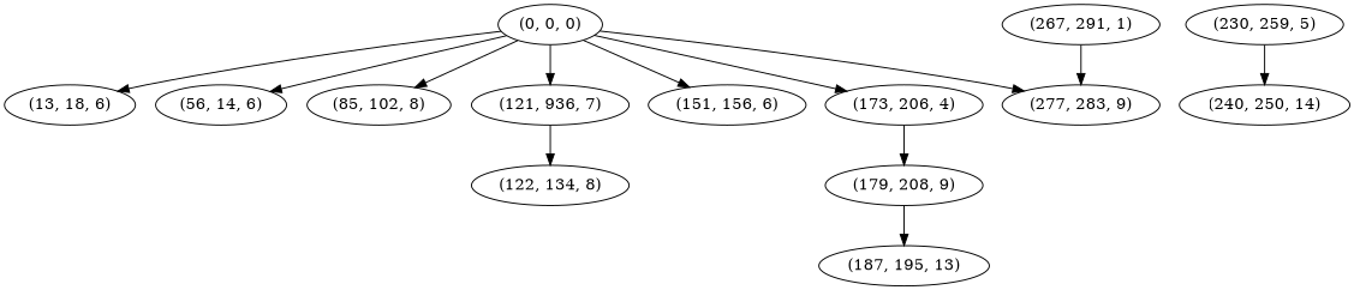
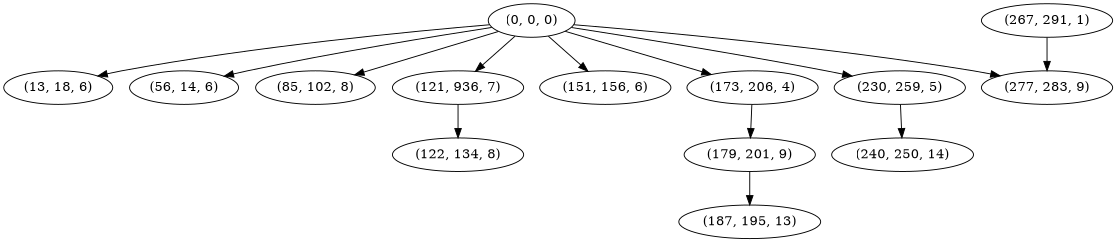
  digraph {
    "(0, 0, 0)"
    "(13, 18, 6)"
    n3 [label="(56, 14, 6)"]
    "(85, 102, 8)"
    n5 [label="(121, 936, 7)"]
    "(151, 156, 6)"
    "(173, 206, 4)"
    "(230, 259, 5)"
    "(277, 283, 9)"
    "(122, 134, 8)"
-   "(179, 201, 9)" [label="(179, 208, 9)"]
+   "(179, 201, 9)"
    "(240, 250, 14)"
    "(267, 291, 1)"
    "(187, 195, 13)"
    "(0, 0, 0)" -> "(13, 18, 6)"
    "(0, 0, 0)" -> n3
    "(0, 0, 0)" -> "(85, 102, 8)"
    "(0, 0, 0)" -> n5
    "(0, 0, 0)" -> "(151, 156, 6)"
    "(0, 0, 0)" -> "(173, 206, 4)"
+   "(0, 0, 0)" -> "(230, 259, 5)"
    "(0, 0, 0)" -> "(277, 283, 9)"
    n5 -> "(122, 134, 8)"
    "(173, 206, 4)" -> "(179, 201, 9)"
    "(230, 259, 5)" -> "(240, 250, 14)"
    "(179, 201, 9)" -> "(187, 195, 13)"
    "(267, 291, 1)" -> "(277, 283, 9)"
  }
